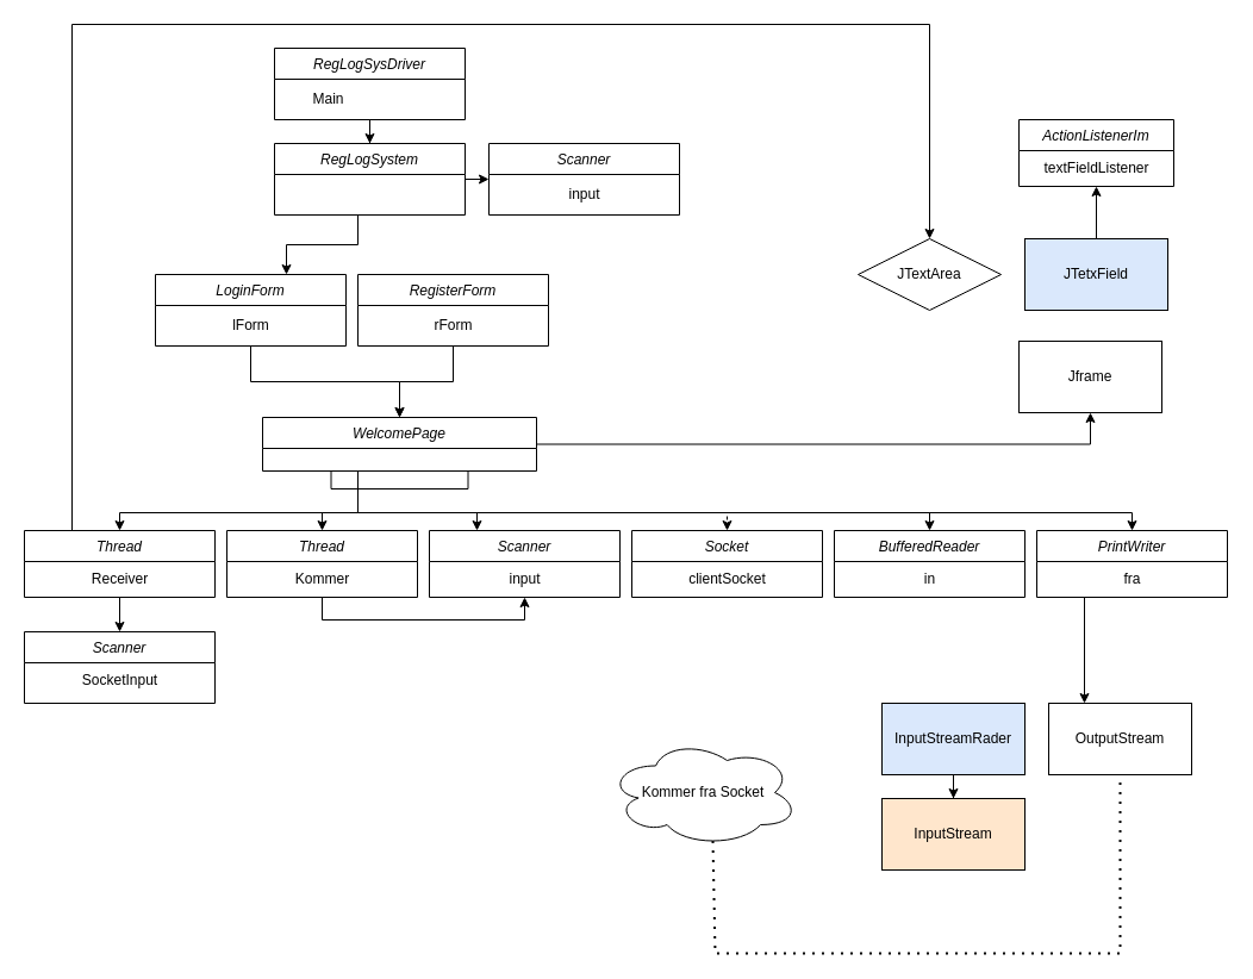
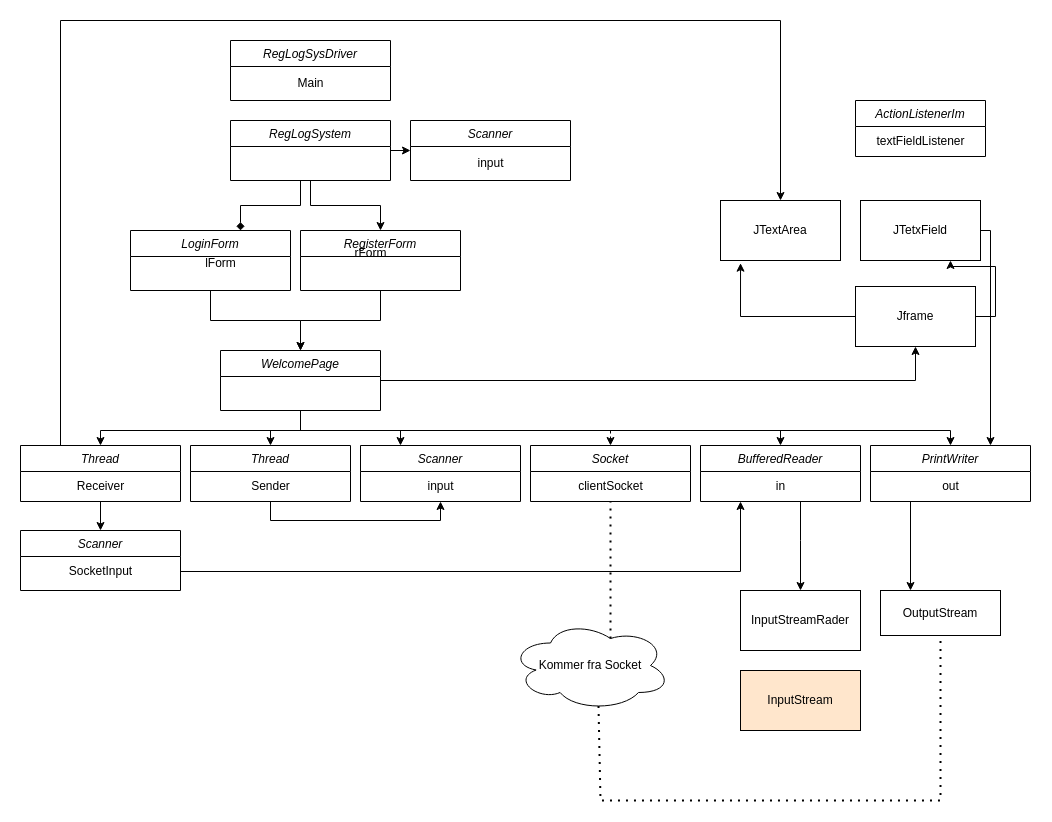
  <mxCell id="0" />
  <mxCell id="1" parent="0" />
- <mxCell id="2" value="" style="edgeStyle=orthogonalEdgeStyle;rounded=0;orthogonalLoop=1;jettySize=auto;html=1;" parent="1" source="3" target="7" edge="1"><mxGeometry relative="1" as="geometry" /></mxCell>
  <mxCell id="3" value="RegLogSysDriver" style="swimlane;fontStyle=2;align=center;verticalAlign=top;childLayout=stackLayout;horizontal=1;startSize=26;horizontalStack=0;resizeParent=1;resizeLast=0;collapsible=1;marginBottom=0;rounded=0;shadow=0;strokeWidth=1;" parent="1" vertex="1"><mxGeometry x="230" y="40" width="160" height="60" as="geometry"><mxRectangle x="230" y="140" width="160" height="26" as="alternateBounds" /></mxGeometry></mxCell>
- <mxCell id="4" value="" style="edgeStyle=orthogonalEdgeStyle;rounded=0;orthogonalLoop=1;jettySize=auto;html=1;" parent="1" source="7" target="9" edge="1"><mxGeometry relative="1" as="geometry"><Array as="points"><mxPoint x="300" y="205" /><mxPoint x="240" y="205" /></Array></mxGeometry></mxCell>
+ <mxCell id="4" value="" style="edgeStyle=orthogonalEdgeStyle;rounded=0;orthogonalLoop=1;jettySize=auto;html=1;endArrow=diamond;" parent="1" source="7" target="9" edge="1"><mxGeometry relative="1" as="geometry"><Array as="points"><mxPoint x="300" y="205" /><mxPoint x="240" y="205" /></Array></mxGeometry></mxCell>
+ <mxCell id="5" style="edgeStyle=orthogonalEdgeStyle;rounded=0;orthogonalLoop=1;jettySize=auto;html=1;" parent="1" source="7" target="11" edge="1"><mxGeometry relative="1" as="geometry" /></mxCell>
  <mxCell id="6" style="edgeStyle=orthogonalEdgeStyle;rounded=0;orthogonalLoop=1;jettySize=auto;html=1;exitX=1;exitY=0.5;exitDx=0;exitDy=0;entryX=0;entryY=0.5;entryDx=0;entryDy=0;" parent="1" source="7" target="54" edge="1"><mxGeometry relative="1" as="geometry" /></mxCell>
  <mxCell id="7" value="RegLogSystem" style="swimlane;fontStyle=2;align=center;verticalAlign=top;childLayout=stackLayout;horizontal=1;startSize=26;horizontalStack=0;resizeParent=1;resizeLast=0;collapsible=1;marginBottom=0;rounded=0;shadow=0;strokeWidth=1;" parent="1" vertex="1"><mxGeometry x="230" y="120" width="160" height="60" as="geometry"><mxRectangle x="230" y="140" width="160" height="26" as="alternateBounds" /></mxGeometry></mxCell>
  <mxCell id="8" value="" style="edgeStyle=orthogonalEdgeStyle;rounded=0;orthogonalLoop=1;jettySize=auto;html=1;" parent="1" source="9" target="19" edge="1"><mxGeometry relative="1" as="geometry" /></mxCell>
  <mxCell id="9" value="LoginForm" style="swimlane;fontStyle=2;align=center;verticalAlign=top;childLayout=stackLayout;horizontal=1;startSize=26;horizontalStack=0;resizeParent=1;resizeLast=0;collapsible=1;marginBottom=0;rounded=0;shadow=0;strokeWidth=1;" parent="1" vertex="1"><mxGeometry x="130" y="230" width="160" height="60" as="geometry"><mxRectangle x="230" y="140" width="160" height="26" as="alternateBounds" /></mxGeometry></mxCell>
  <mxCell id="10" style="edgeStyle=orthogonalEdgeStyle;rounded=0;orthogonalLoop=1;jettySize=auto;html=1;entryX=0.5;entryY=0;entryDx=0;entryDy=0;" parent="1" source="11" target="19" edge="1"><mxGeometry relative="1" as="geometry" /></mxCell>
  <mxCell id="11" value="RegisterForm" style="swimlane;fontStyle=2;align=center;verticalAlign=top;childLayout=stackLayout;horizontal=1;startSize=26;horizontalStack=0;resizeParent=1;resizeLast=0;collapsible=1;marginBottom=0;rounded=0;shadow=0;strokeWidth=1;" parent="1" vertex="1"><mxGeometry x="300" y="230" width="160" height="60" as="geometry"><mxRectangle x="230" y="140" width="160" height="26" as="alternateBounds" /></mxGeometry></mxCell>
  <mxCell id="12" value="" style="edgeStyle=orthogonalEdgeStyle;rounded=0;orthogonalLoop=1;jettySize=auto;html=1;" parent="1" source="19" target="21" edge="1"><mxGeometry relative="1" as="geometry"><Array as="points"><mxPoint x="300" y="430" /><mxPoint x="100" y="430" /></Array></mxGeometry></mxCell>
  <mxCell id="13" style="edgeStyle=orthogonalEdgeStyle;rounded=0;orthogonalLoop=1;jettySize=auto;html=1;exitX=0.25;exitY=1;exitDx=0;exitDy=0;entryX=0.5;entryY=0;entryDx=0;entryDy=0;" parent="1" source="19" target="23" edge="1"><mxGeometry relative="1" as="geometry"><Array as="points"><mxPoint x="300" y="410" /><mxPoint x="300" y="430" /><mxPoint x="270" y="430" /></Array></mxGeometry></mxCell>
  <mxCell id="14" style="edgeStyle=orthogonalEdgeStyle;rounded=0;orthogonalLoop=1;jettySize=auto;html=1;exitX=0.75;exitY=1;exitDx=0;exitDy=0;entryX=0.25;entryY=0;entryDx=0;entryDy=0;" parent="1" source="19" target="25" edge="1"><mxGeometry relative="1" as="geometry"><Array as="points"><mxPoint x="300" y="410" /><mxPoint x="300" y="430" /><mxPoint x="400" y="430" /></Array></mxGeometry></mxCell>
  <mxCell id="15" style="edgeStyle=orthogonalEdgeStyle;rounded=0;orthogonalLoop=1;jettySize=auto;html=1;exitX=1;exitY=0.5;exitDx=0;exitDy=0;entryX=0.5;entryY=1;entryDx=0;entryDy=0;" parent="1" source="19" target="49" edge="1"><mxGeometry relative="1" as="geometry" /></mxCell>
  <mxCell id="16" style="edgeStyle=orthogonalEdgeStyle;rounded=0;orthogonalLoop=1;jettySize=auto;html=1;dashed=1;" edge="1" parent="1" source="19" target="27"><mxGeometry relative="1" as="geometry"><Array as="points"><mxPoint x="300" y="430" /><mxPoint x="610" y="430" /></Array></mxGeometry></mxCell>
  <mxCell id="17" style="edgeStyle=orthogonalEdgeStyle;rounded=0;orthogonalLoop=1;jettySize=auto;html=1;" edge="1" parent="1" source="19" target="37"><mxGeometry relative="1" as="geometry"><Array as="points"><mxPoint x="300" y="430" /><mxPoint x="780" y="430" /></Array></mxGeometry></mxCell>
  <mxCell id="18" style="edgeStyle=orthogonalEdgeStyle;rounded=0;orthogonalLoop=1;jettySize=auto;html=1;" edge="1" parent="1" source="19" target="32"><mxGeometry relative="1" as="geometry"><Array as="points"><mxPoint x="300" y="430" /><mxPoint x="950" y="430" /></Array></mxGeometry></mxCell>
- <mxCell id="19" value="WelcomePage" style="swimlane;fontStyle=2;align=center;verticalAlign=top;childLayout=stackLayout;horizontal=1;startSize=26;horizontalStack=0;resizeParent=1;resizeLast=0;collapsible=1;marginBottom=0;rounded=0;shadow=0;strokeWidth=1;" parent="1" vertex="1"><mxGeometry x="220" y="350" width="230" height="45" as="geometry"><mxRectangle x="230" y="140" width="160" height="26" as="alternateBounds" /></mxGeometry></mxCell>
+ <mxCell id="19" value="WelcomePage" style="swimlane;fontStyle=2;align=center;verticalAlign=top;childLayout=stackLayout;horizontal=1;startSize=26;horizontalStack=0;resizeParent=1;resizeLast=0;collapsible=1;marginBottom=0;rounded=0;shadow=0;strokeWidth=1;" parent="1" vertex="1"><mxGeometry x="220" y="350" width="160" height="60" as="geometry"><mxRectangle x="230" y="140" width="160" height="26" as="alternateBounds" /></mxGeometry></mxCell>
  <mxCell id="20" style="edgeStyle=orthogonalEdgeStyle;rounded=0;orthogonalLoop=1;jettySize=auto;html=1;exitX=0.25;exitY=0;exitDx=0;exitDy=0;entryX=0.5;entryY=0;entryDx=0;entryDy=0;" parent="1" source="21" target="50" edge="1"><mxGeometry relative="1" as="geometry"><Array as="points"><mxPoint x="60" y="20" /><mxPoint x="780" y="20" /></Array></mxGeometry></mxCell>
  <mxCell id="21" value="Thread" style="swimlane;fontStyle=2;align=center;verticalAlign=top;childLayout=stackLayout;horizontal=1;startSize=26;horizontalStack=0;resizeParent=1;resizeLast=0;collapsible=1;marginBottom=0;rounded=0;shadow=0;strokeWidth=1;" parent="1" vertex="1"><mxGeometry x="20" y="445" width="160" height="56" as="geometry"><mxRectangle x="230" y="140" width="160" height="26" as="alternateBounds" /></mxGeometry></mxCell>
  <mxCell id="22" value="Receiver" style="text;html=1;align=center;verticalAlign=middle;resizable=0;points=[];autosize=1;strokeColor=none;fillColor=none;" parent="21" vertex="1"><mxGeometry y="26" width="160" height="30" as="geometry" /></mxCell>
  <mxCell id="23" value="Thread" style="swimlane;fontStyle=2;align=center;verticalAlign=top;childLayout=stackLayout;horizontal=1;startSize=26;horizontalStack=0;resizeParent=1;resizeLast=0;collapsible=1;marginBottom=0;rounded=0;shadow=0;strokeWidth=1;" parent="1" vertex="1"><mxGeometry x="190" y="445" width="160" height="56" as="geometry"><mxRectangle x="230" y="140" width="160" height="26" as="alternateBounds" /></mxGeometry></mxCell>
- <mxCell id="24" value="Kommer" style="text;html=1;align=center;verticalAlign=middle;resizable=0;points=[];autosize=1;strokeColor=none;fillColor=none;" parent="23" vertex="1"><mxGeometry y="26" width="160" height="30" as="geometry" /></mxCell>
+ <mxCell id="24" value="Sender" style="text;html=1;align=center;verticalAlign=middle;resizable=0;points=[];autosize=1;strokeColor=none;fillColor=none;" parent="23" vertex="1"><mxGeometry y="26" width="160" height="30" as="geometry" /></mxCell>
  <mxCell id="25" value="Scanner" style="swimlane;fontStyle=2;align=center;verticalAlign=top;childLayout=stackLayout;horizontal=1;startSize=26;horizontalStack=0;resizeParent=1;resizeLast=0;collapsible=1;marginBottom=0;rounded=0;shadow=0;strokeWidth=1;" parent="1" vertex="1"><mxGeometry x="360" y="445" width="160" height="56" as="geometry"><mxRectangle x="230" y="140" width="160" height="26" as="alternateBounds" /></mxGeometry></mxCell>
  <mxCell id="26" value="input" style="text;html=1;align=center;verticalAlign=middle;resizable=0;points=[];autosize=1;strokeColor=none;fillColor=none;" parent="25" vertex="1"><mxGeometry y="26" width="160" height="30" as="geometry" /></mxCell>
  <mxCell id="27" value="Socket" style="swimlane;fontStyle=2;align=center;verticalAlign=top;childLayout=stackLayout;horizontal=1;startSize=26;horizontalStack=0;resizeParent=1;resizeLast=0;collapsible=1;marginBottom=0;rounded=0;shadow=0;strokeWidth=1;" parent="1" vertex="1"><mxGeometry x="530" y="445" width="160" height="56" as="geometry"><mxRectangle x="230" y="140" width="160" height="26" as="alternateBounds" /></mxGeometry></mxCell>
  <mxCell id="28" value="clientSocket" style="text;html=1;align=center;verticalAlign=middle;resizable=0;points=[];autosize=1;strokeColor=none;fillColor=none;" parent="27" vertex="1"><mxGeometry y="26" width="160" height="30" as="geometry" /></mxCell>
  <mxCell id="29" value="ActionListenerIm" style="swimlane;fontStyle=2;align=center;verticalAlign=top;childLayout=stackLayout;horizontal=1;startSize=26;horizontalStack=0;resizeParent=1;resizeLast=0;collapsible=1;marginBottom=0;rounded=0;shadow=0;strokeWidth=1;" parent="1" vertex="1"><mxGeometry x="855" y="100" width="130" height="56" as="geometry"><mxRectangle x="845" y="180" width="160" height="26" as="alternateBounds" /></mxGeometry></mxCell>
  <mxCell id="30" value="textFieldListener" style="text;html=1;align=center;verticalAlign=middle;resizable=0;points=[];autosize=1;strokeColor=none;fillColor=none;" parent="29" vertex="1"><mxGeometry y="26" width="130" height="30" as="geometry" /></mxCell>
  <mxCell id="31" style="edgeStyle=orthogonalEdgeStyle;rounded=0;orthogonalLoop=1;jettySize=auto;html=1;exitX=0.25;exitY=1;exitDx=0;exitDy=0;entryX=0.25;entryY=0;entryDx=0;entryDy=0;" parent="1" source="32" target="43" edge="1"><mxGeometry relative="1" as="geometry" /></mxCell>
  <mxCell id="32" value="PrintWriter" style="swimlane;fontStyle=2;align=center;verticalAlign=top;childLayout=stackLayout;horizontal=1;startSize=26;horizontalStack=0;resizeParent=1;resizeLast=0;collapsible=1;marginBottom=0;rounded=0;shadow=0;strokeWidth=1;" parent="1" vertex="1"><mxGeometry x="870" y="445" width="160" height="56" as="geometry"><mxRectangle x="230" y="140" width="160" height="26" as="alternateBounds" /></mxGeometry></mxCell>
- <mxCell id="33" value="fra" style="text;html=1;align=center;verticalAlign=middle;resizable=0;points=[];autosize=1;strokeColor=none;fillColor=none;" parent="32" vertex="1"><mxGeometry y="26" width="160" height="30" as="geometry" /></mxCell>
+ <mxCell id="33" value="out" style="text;html=1;align=center;verticalAlign=middle;resizable=0;points=[];autosize=1;strokeColor=none;fillColor=none;" parent="32" vertex="1"><mxGeometry y="26" width="160" height="30" as="geometry" /></mxCell>
  <mxCell id="34" value="Scanner" style="swimlane;fontStyle=2;align=center;verticalAlign=top;childLayout=stackLayout;horizontal=1;startSize=26;horizontalStack=0;resizeParent=1;resizeLast=0;collapsible=1;marginBottom=0;rounded=0;shadow=0;strokeWidth=1;" parent="1" vertex="1"><mxGeometry x="20" y="530" width="160" height="60" as="geometry"><mxRectangle x="230" y="140" width="160" height="26" as="alternateBounds" /></mxGeometry></mxCell>
  <mxCell id="35" value="SocketInput" style="text;html=1;align=center;verticalAlign=middle;resizable=0;points=[];autosize=1;strokeColor=none;fillColor=none;" parent="34" vertex="1"><mxGeometry y="26" width="160" height="30" as="geometry" /></mxCell>
  <mxCell id="36" style="edgeStyle=orthogonalEdgeStyle;rounded=0;orthogonalLoop=1;jettySize=auto;html=1;entryX=0.5;entryY=0;entryDx=0;entryDy=0;" parent="1" source="22" target="34" edge="1"><mxGeometry relative="1" as="geometry" /></mxCell>
  <mxCell id="37" value="BufferedReader" style="swimlane;fontStyle=2;align=center;verticalAlign=top;childLayout=stackLayout;horizontal=1;startSize=26;horizontalStack=0;resizeParent=1;resizeLast=0;collapsible=1;marginBottom=0;rounded=0;shadow=0;strokeWidth=1;" parent="1" vertex="1"><mxGeometry x="700" y="445" width="160" height="56" as="geometry"><mxRectangle x="230" y="140" width="160" height="26" as="alternateBounds" /></mxGeometry></mxCell>
  <mxCell id="38" value="in" style="text;html=1;align=center;verticalAlign=middle;resizable=0;points=[];autosize=1;strokeColor=none;fillColor=none;" parent="37" vertex="1"><mxGeometry y="26" width="160" height="30" as="geometry" /></mxCell>
- <mxCell id="40" value="" style="edgeStyle=orthogonalEdgeStyle;rounded=0;orthogonalLoop=1;jettySize=auto;html=1;" edge="1" parent="1" source="41" target="42"><mxGeometry relative="1" as="geometry" /></mxCell>
- <mxCell id="41" value="InputStreamRader" style="rounded=0;whiteSpace=wrap;html=1;fillColor=#dae8fc;" parent="1" vertex="1"><mxGeometry x="740" y="590" width="120" height="60" as="geometry" /></mxCell>
+ <mxCell id="39" style="edgeStyle=orthogonalEdgeStyle;rounded=0;orthogonalLoop=1;jettySize=auto;html=1;entryX=0.25;entryY=1;entryDx=0;entryDy=0;" parent="1" source="35" target="37" edge="1"><mxGeometry relative="1" as="geometry" /></mxCell>
+ <mxCell id="41" value="InputStreamRader" style="rounded=0;whiteSpace=wrap;html=1;" parent="1" vertex="1"><mxGeometry x="740" y="590" width="120" height="60" as="geometry" /></mxCell>
  <mxCell id="42" value="InputStream" style="rounded=0;whiteSpace=wrap;html=1;fillColor=#ffe6cc;" parent="1" vertex="1"><mxGeometry x="740" y="670" width="120" height="60" as="geometry" /></mxCell>
- <mxCell id="43" value="OutputStream" style="rounded=0;whiteSpace=wrap;html=1;" parent="1" vertex="1"><mxGeometry x="880" y="590" width="120" height="60" as="geometry" /></mxCell>
+ <mxCell id="43" value="OutputStream" style="rounded=0;whiteSpace=wrap;html=1;" parent="1" vertex="1"><mxGeometry x="880" y="590" width="120" height="45" as="geometry" /></mxCell>
  <mxCell id="44" value="Kommer fra Socket" style="ellipse;shape=cloud;whiteSpace=wrap;html=1;" parent="1" vertex="1"><mxGeometry x="510" y="620" width="160" height="90" as="geometry" /></mxCell>
  <mxCell id="45" value="" style="endArrow=none;dashed=1;html=1;dashPattern=1 3;strokeWidth=2;rounded=0;exitX=0.55;exitY=0.95;exitDx=0;exitDy=0;exitPerimeter=0;entryX=0.5;entryY=1;entryDx=0;entryDy=0;" parent="1" source="44" target="43" edge="1"><mxGeometry width="50" height="50" relative="1" as="geometry"><mxPoint x="570" y="550" as="sourcePoint" /><mxPoint x="670" y="830" as="targetPoint" /><Array as="points"><mxPoint x="600" y="800" /><mxPoint x="750" y="800" /><mxPoint x="940" y="800" /></Array></mxGeometry></mxCell>
+ <mxCell id="46" value="" style="endArrow=none;dashed=1;html=1;dashPattern=1 3;strokeWidth=2;rounded=0;exitX=0.625;exitY=0.2;exitDx=0;exitDy=0;exitPerimeter=0;entryX=0.5;entryY=1;entryDx=0;entryDy=0;" parent="1" source="44" target="27" edge="1"><mxGeometry width="50" height="50" relative="1" as="geometry"><mxPoint x="570" y="550" as="sourcePoint" /><mxPoint x="610" y="560" as="targetPoint" /></mxGeometry></mxCell>
+ <mxCell id="47" style="edgeStyle=orthogonalEdgeStyle;rounded=0;orthogonalLoop=1;jettySize=auto;html=1;exitX=1;exitY=0.5;exitDx=0;exitDy=0;entryX=0.75;entryY=1;entryDx=0;entryDy=0;" parent="1" source="49" target="53" edge="1"><mxGeometry relative="1" as="geometry" /></mxCell>
+ <mxCell id="48" style="edgeStyle=orthogonalEdgeStyle;rounded=0;orthogonalLoop=1;jettySize=auto;html=1;exitX=0;exitY=0.5;exitDx=0;exitDy=0;entryX=0.167;entryY=1.045;entryDx=0;entryDy=0;entryPerimeter=0;" parent="1" source="49" target="50" edge="1"><mxGeometry relative="1" as="geometry" /></mxCell>
  <mxCell id="49" value="Jframe" style="rounded=0;whiteSpace=wrap;html=1;" parent="1" vertex="1"><mxGeometry x="855" y="286" width="120" height="60" as="geometry" /></mxCell>
- <mxCell id="50" value="JTextArea" style="rhombus;whiteSpace=wrap;html=1;" parent="1" vertex="1"><mxGeometry x="720" y="200" width="120" height="60" as="geometry" /></mxCell>
- <mxCell id="52" style="edgeStyle=orthogonalEdgeStyle;rounded=0;orthogonalLoop=1;jettySize=auto;html=1;" edge="1" parent="1" source="53" target="30"><mxGeometry relative="1" as="geometry" /></mxCell>
- <mxCell id="53" value="JTetxField" style="rounded=0;whiteSpace=wrap;html=1;fillColor=#dae8fc;" parent="1" vertex="1"><mxGeometry x="860" y="200" width="120" height="60" as="geometry" /></mxCell>
+ <mxCell id="50" value="JTextArea" style="rounded=0;whiteSpace=wrap;html=1;" parent="1" vertex="1"><mxGeometry x="720" y="200" width="120" height="60" as="geometry" /></mxCell>
+ <mxCell id="51" style="edgeStyle=orthogonalEdgeStyle;rounded=0;orthogonalLoop=1;jettySize=auto;html=1;exitX=1;exitY=0.5;exitDx=0;exitDy=0;entryX=0.75;entryY=0;entryDx=0;entryDy=0;" parent="1" source="53" target="32" edge="1"><mxGeometry relative="1" as="geometry"><Array as="points"><mxPoint x="990" y="230" /></Array></mxGeometry></mxCell>
+ <mxCell id="53" value="JTetxField" style="rounded=0;whiteSpace=wrap;html=1;" parent="1" vertex="1"><mxGeometry x="860" y="200" width="120" height="60" as="geometry" /></mxCell>
  <mxCell id="54" value="Scanner" style="swimlane;fontStyle=2;align=center;verticalAlign=top;childLayout=stackLayout;horizontal=1;startSize=26;horizontalStack=0;resizeParent=1;resizeLast=0;collapsible=1;marginBottom=0;rounded=0;shadow=0;strokeWidth=1;" parent="1" vertex="1"><mxGeometry x="410" y="120" width="160" height="60" as="geometry"><mxRectangle x="230" y="140" width="160" height="26" as="alternateBounds" /></mxGeometry></mxCell>
- <mxCell id="55" value="Main" style="text;html=1;align=center;verticalAlign=middle;resizable=0;points=[];autosize=1;strokeColor=none;fillColor=none;" parent="1" vertex="1"><mxGeometry x="250" y="68" width="50" height="30" as="geometry" /></mxCell>
+ <mxCell id="55" value="Main" style="text;html=1;align=center;verticalAlign=middle;resizable=0;points=[];autosize=1;strokeColor=none;fillColor=none;" parent="1" vertex="1"><mxGeometry x="285" y="68" width="50" height="30" as="geometry" /></mxCell>
  <mxCell id="56" value="input" style="text;html=1;align=center;verticalAlign=middle;resizable=0;points=[];autosize=1;strokeColor=none;fillColor=none;" parent="1" vertex="1"><mxGeometry x="465" y="148" width="50" height="30" as="geometry" /></mxCell>
- <mxCell id="57" value="lForm" style="text;html=1;align=center;verticalAlign=middle;resizable=0;points=[];autosize=1;strokeColor=none;fillColor=none;" parent="1" vertex="1"><mxGeometry x="185" y="258" width="50" height="30" as="geometry" /></mxCell>
- <mxCell id="58" value="rForm" style="text;html=1;align=center;verticalAlign=middle;resizable=0;points=[];autosize=1;strokeColor=none;fillColor=none;" parent="1" vertex="1"><mxGeometry x="350" y="258" width="60" height="30" as="geometry" /></mxCell>
+ <mxCell id="57" value="lForm" style="text;html=1;align=center;verticalAlign=middle;resizable=0;points=[];autosize=1;strokeColor=none;fillColor=none;" parent="1" vertex="1"><mxGeometry x="195" y="248" width="50" height="30" as="geometry" /></mxCell>
+ <mxCell id="58" value="rForm" style="text;html=1;align=center;verticalAlign=middle;resizable=0;points=[];autosize=1;strokeColor=none;fillColor=none;" parent="1" vertex="1"><mxGeometry x="340" y="238" width="60" height="30" as="geometry" /></mxCell>
  <mxCell id="59" value="&lt;br&gt;&lt;br&gt;" style="text;html=1;align=center;verticalAlign=middle;resizable=0;points=[];autosize=1;strokeColor=none;fillColor=none;" parent="1" vertex="1"><mxGeometry x="440" y="565" width="20" height="40" as="geometry" /></mxCell>
  <mxCell id="60" style="edgeStyle=orthogonalEdgeStyle;rounded=0;orthogonalLoop=1;jettySize=auto;html=1;" edge="1" parent="1" source="24" target="26"><mxGeometry relative="1" as="geometry"><mxPoint x="270" y="540" as="targetPoint" /><Array as="points"><mxPoint x="270" y="520" /><mxPoint x="440" y="520" /></Array></mxGeometry></mxCell>
+ <mxCell id="61" style="edgeStyle=orthogonalEdgeStyle;rounded=0;orthogonalLoop=1;jettySize=auto;html=1;" edge="1" parent="1" source="38" target="41"><mxGeometry relative="1" as="geometry"><Array as="points"><mxPoint x="800" y="540" /><mxPoint x="800" y="540" /></Array></mxGeometry></mxCell>
